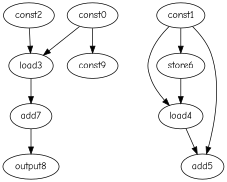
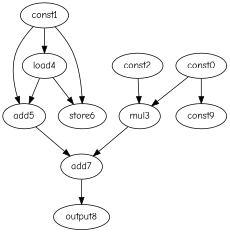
  digraph {
    fontname="Comic Neue"
    node [fontname="Comic Neue" opcode=const]
    edge [fontname="Comic Neue" operand=0]
-   mul3 [opcode=mul label=load3]
+   mul3 [opcode=mul]
    const0
    n3 [label=const9 opcode=output]
    add7 [opcode=add]
    load4 [opcode=load]
    const1
    add5 [opcode=add]
    store6 [opcode=store]
    const2
    output8 [opcode=output]
    mul3 -> add7
    const0 -> mul3
    const0 -> n3
    add7 -> output8
    load4 -> add5 [operand=1]
-   store6 -> load4 [operand=1]
+   load4 -> store6 [operand=1]
    const1 -> load4
    const1 -> add5
    const1 -> store6
+   add5 -> add7 [operand=1]
    const2 -> mul3 [operand=1]
  }
